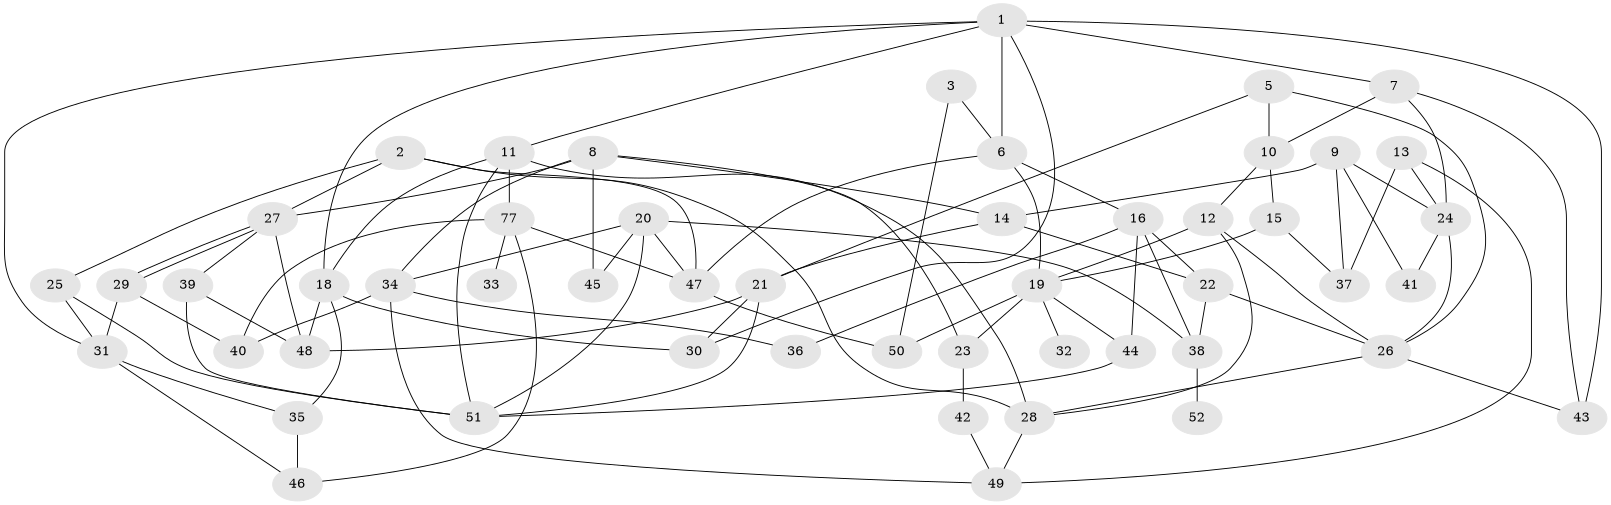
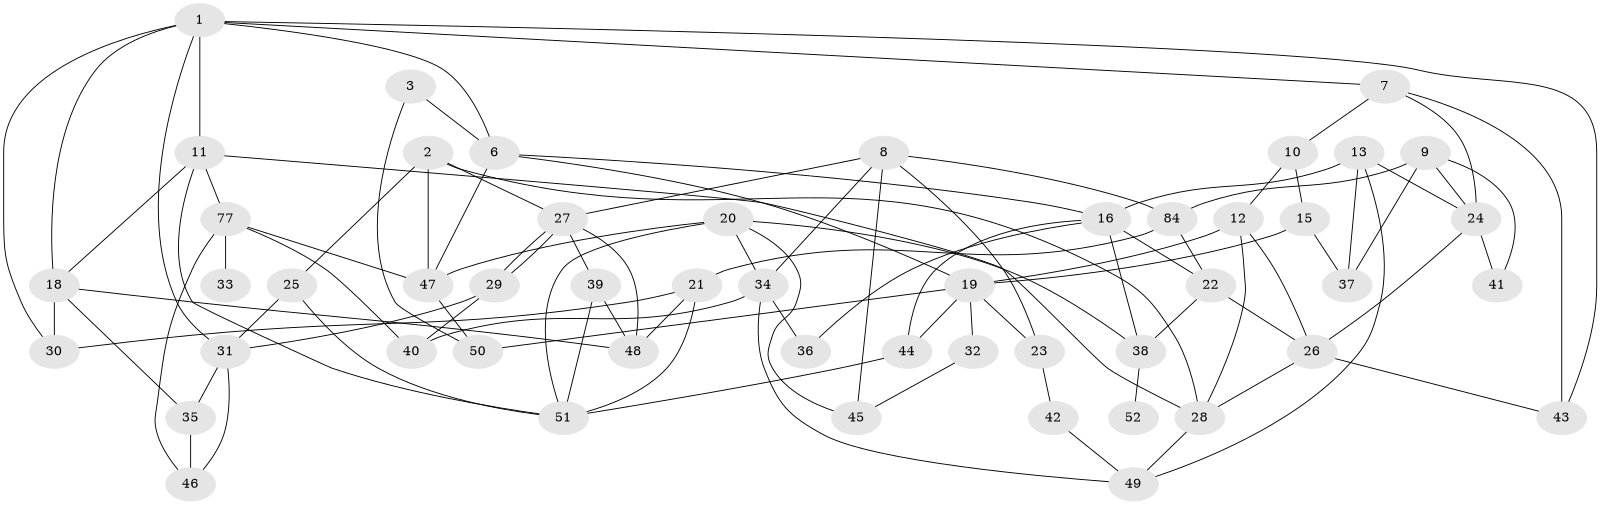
  graph {
    node [color=gray90 style=filled]
    1
    6
    7
    11
    18
    30
    31
    43
    47
    19
    16
    10
    24
    28
    n15 [label=77]
    51
    35
    48
    46
    2
    25
    27
    29
    39
    49
    50
    3
    23
    44
    32
-   5
    21
    26
    12
    15
    36
    22
    38
    41
    8
    45
-   14
+   14 [label=84]
    34
    42
    40
    9
    37
    33
    13
    52
    20
    1 -- 6
    1 -- 7
    1 -- 11
    1 -- 18
    1 -- 30
    1 -- 31
    1 -- 43
    6 -- 47
    6 -- 19
    6 -- 16
    7 -- 43
    7 -- 10
    7 -- 24
    11 -- 18
    11 -- 28
    11 -- n15
    11 -- 51
    18 -- 30
    18 -- 35
    18 -- 48
    31 -- 35
    31 -- 46
    47 -- 50
    19 -- 50
    19 -- 23
    19 -- 44
    19 -- 32
    16 -- 44
    16 -- 36
    16 -- 22
    16 -- 38
    10 -- 12
    10 -- 15
    24 -- 26
    24 -- 41
    28 -- 49
    n15 -- 47
    n15 -- 46
    n15 -- 40
    n15 -- 33
    35 -- 46
    2 -- 47
    2 -- 28
    2 -- 25
    2 -- 27
    25 -- 31
    25 -- 51
    27 -- 48
    27 -- 29
    27 -- 29
    27 -- 39
    29 -- 31
    29 -- 40
    39 -- 51
    39 -- 48
    3 -- 6
    3 -- 50
    23 -- 42
    44 -- 51
-   5 -- 10
-   5 -- 21
-   5 -- 26
+   32 -- 45
    21 -- 30
    21 -- 51
    21 -- 48
    26 -- 43
    26 -- 28
    12 -- 19
    12 -- 28
    12 -- 26
    15 -- 19
    15 -- 37
    22 -- 26
    22 -- 38
    38 -- 52
    8 -- 27
    8 -- 23
    8 -- 45
    8 -- 14
    8 -- 34
    14 -- 21
    14 -- 22
    34 -- 49
    34 -- 36
    34 -- 40
    42 -- 49
    9 -- 24
    9 -- 41
    9 -- 14
    9 -- 37
+   13 -- 16
    13 -- 24
    13 -- 49
    13 -- 37
    20 -- 47
    20 -- 51
    20 -- 38
    20 -- 45
    20 -- 34
  }
